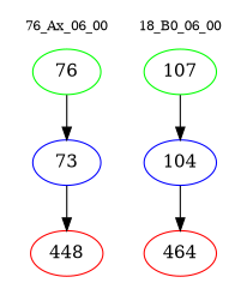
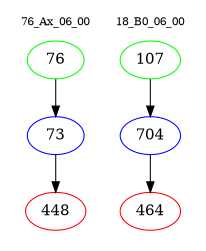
  digraph {
    node [color=green]
    edge [color=black]
    n1 [label=76]
    n2 [color=blue label=73]
    n3 [color=red label=448]
    n4 [label=107]
-   n5 [color=blue label=104]
+   n5 [color=blue label=704]
    n6 [color=red label=464]
    subgraph cluster_1 {
      color=white
      fontsize=10
      label="76_Ax_06_00"
      n1
      n2
      n3
    }
    subgraph cluster_2 {
      color=white
      fontsize=10
      label="18_B0_06_00"
      n4
      n5
      n6
    }
    n1 -> n2
    n2 -> n3
    n4 -> n5
    n5 -> n6
  }
